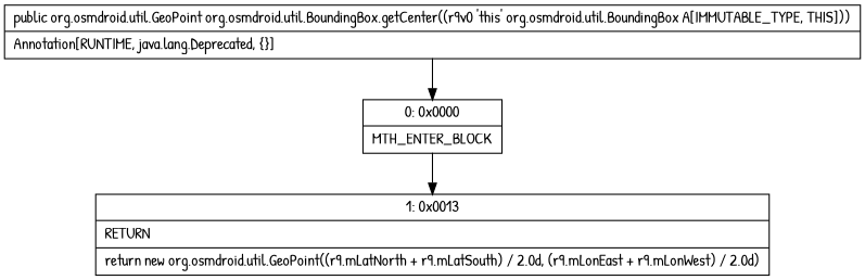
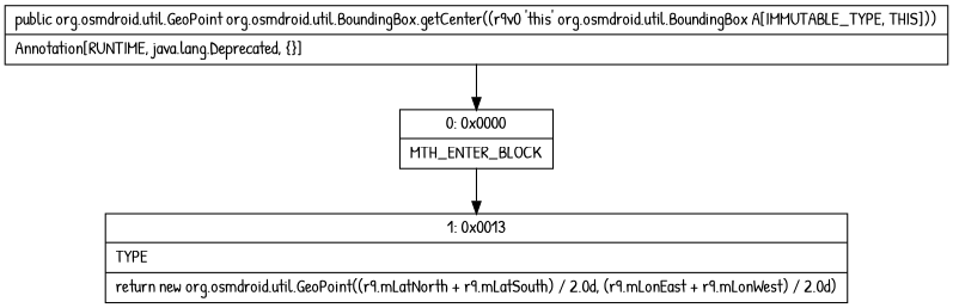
  digraph {
    fontname="Patrick Hand"
    node [shape=record fontname="Patrick Hand"]
    edge [fontname="Patrick Hand"]
    n1 [label="{0\:\ 0x0000|MTH_ENTER_BLOCK\l}"]
-   n2 [label="{1\:\ 0x0013|RETURN\l|return new org.osmdroid.util.GeoPoint((r9.mLatNorth + r9.mLatSouth) \/ 2.0d, (r9.mLonEast + r9.mLonWest) \/ 2.0d)\l}"]
+   n2 [label="{1\:\ 0x0013|TYPE\l|return new org.osmdroid.util.GeoPoint((r9.mLatNorth + r9.mLatSouth) \/ 2.0d, (r9.mLonEast + r9.mLonWest) \/ 2.0d)\l}"]
    n3 [label="{public org.osmdroid.util.GeoPoint org.osmdroid.util.BoundingBox.getCenter((r9v0 'this' org.osmdroid.util.BoundingBox A[IMMUTABLE_TYPE, THIS]))  | Annotation[RUNTIME, java.lang.Deprecated, \{\}]\l}"]
    n1 -> n2
    n3 -> n1
  }
